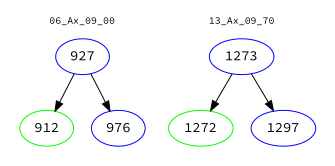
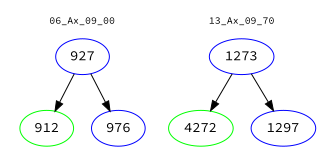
  digraph {
    fontname="Source Code Pro"
    node [color=blue fontname="Source Code Pro"]
    edge [color=black fontname="Source Code Pro"]
    n1 [label=927]
    n2 [color=green label=912]
    n3 [label=976]
    n4 [label=1273]
-   n5 [color=green label=1272]
+   n5 [color=green label=4272]
    n6 [label=1297]
    subgraph cluster_1 {
      color=white
      fontsize=10
      label="06_Ax_09_00"
      n1
      n2
      n3
    }
    subgraph cluster_2 {
      color=white
      fontsize=10
      label="13_Ax_09_70"
      n4
      n5
      n6
    }
    n1 -> n2
    n1 -> n3
    n4 -> n5
    n4 -> n6
  }
